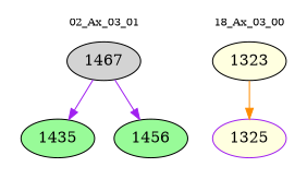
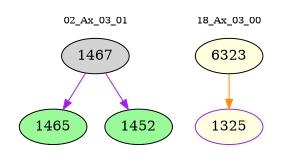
  digraph {
    node [color=black fillcolor=palegreen style=filled]
    edge [color=purple]
    n1 [fillcolor=lightgrey label=1467]
-   n2 [label=1435]
-   n3 [label=1456]
-   n4 [fillcolor=lightyellow label=1323]
+   n2 [label=1465]
+   n3 [label=1452]
+   n4 [fillcolor=lightyellow label=6323]
    n5 [color=purple fillcolor=lightyellow label=1325]
    subgraph cluster_1 {
      color=white
      fontsize=10
      label="02_Ax_03_01"
      n1
      n2
      n3
    }
    subgraph cluster_2 {
      color=white
      fontsize=10
      label="18_Ax_03_00"
      n4
      n5
    }
    n1 -> n2
    n1 -> n3
    n4 -> n5 [color=darkorange]
  }
